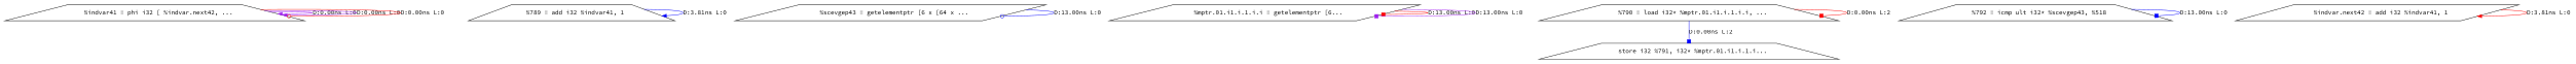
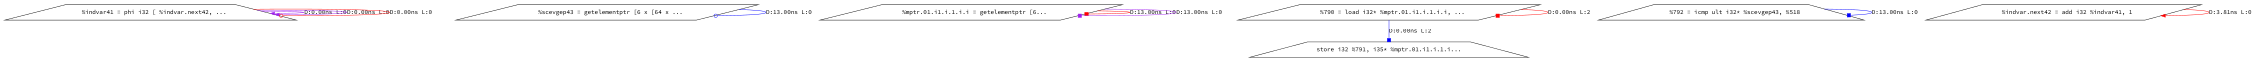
  digraph {
    fontname="Source Code Pro"
    node [fontname="Source Code Pro" shape=trapezium]
    edge [arrowhead=box color=red fontname="Source Code Pro"]
    n1 [label="  %indvar41 = phi i32 [ %indvar.next42, ..."]
-   n2 [label="  %789 = add i32 %indvar41, 1"]
    n3 [label="  %scevgep43 = getelementptr [6 x [64 x ..." shape=parallelogram]
    n4 [label="  %mptr.01.i1.i.1.i.i = getelementptr [6..." shape=parallelogram]
-   n5 [label="  %790 = load i32* %mptr.01.i1.i.1.i.i, ..."]
-   n6 [label="  store i32 %791, i32* %mptr.01.i1.i.1.i..."]
+   n5 [label="  %790 = load i32* %mptr.01.i1.i.1.i.i, ..." shape=parallelogram]
+   n6 [label="store i32 %791, i35* %mptr.01.i1.i.1.i..."]
    n7 [label="  %792 = icmp ult i32* %scevgep43, %518"]
    n8 [label="  %indvar.next42 = add i32 %indvar41, 1" shape=parallelogram]
    n1 -> n1 [arrowhead=normal color=purple label="D:0.00ns L:0"]
    n1 -> n1 [arrowhead=normal color=purple label="D:0.00ns L:0"]
    n1 -> n1 [arrowhead=odot label="D:0.00ns L:0"]
-   n2 -> n2 [arrowhead=normal color=blue label="D:3.81ns L:0"]
    n3 -> n3 [arrowhead=odot color=blue label="D:13.00ns L:0"]
    n4 -> n4 [label="D:13.00ns L:0"]
    n4 -> n4 [color=purple label="D:13.00ns L:0"]
    n5 -> n5 [label="D:0.00ns L:2"]
    n5 -> n6 [color=blue label="D:0.00ns L:2"]
    n7 -> n7 [color=blue label="D:13.00ns L:0"]
    n8 -> n8 [arrowhead=normal label="D:3.81ns L:0"]
  }
